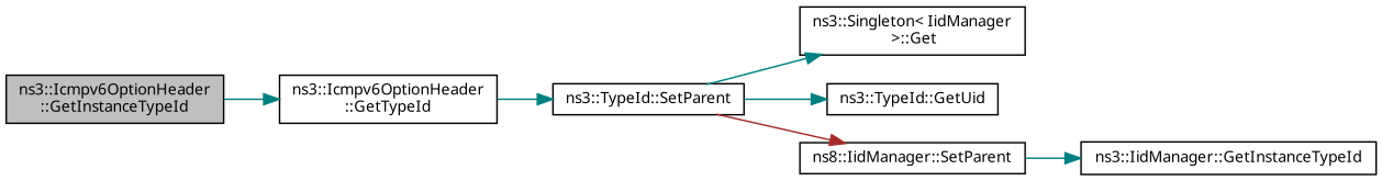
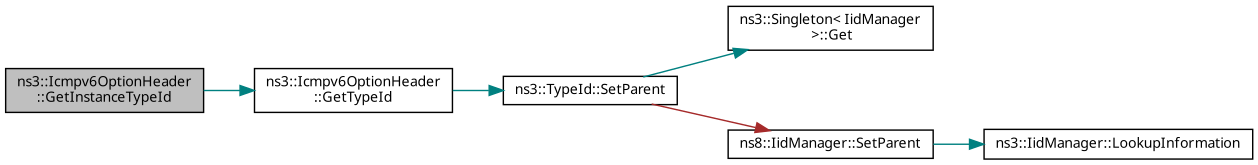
  digraph {
    fontname="Noto Sans"
    rankdir=LR
    node [color=black fillcolor=white fontname="Noto Sans" fontsize=10 shape=record style=filled]
    edge [color=teal fontname="Noto Sans" fontsize=10 labelfontname=Helvetica labelfontsize=10 style=solid]
    n1 [fillcolor=grey75 fontcolor=black height=0.2 label="ns3::Icmpv6OptionHeader\l::GetInstanceTypeId" width=0.4]
    n2 [height=0.2 label="ns3::Icmpv6OptionHeader\l::GetTypeId" width=0.4]
    n3 [height=0.2 label="ns3::TypeId::SetParent" width=0.4]
    n4 [height=0.2 label="ns3::Singleton\< IidManager\l \>::Get" width=0.4]
-   n5 [height=0.2 label="ns3::TypeId::GetUid" width=0.4]
    n6 [height=0.2 label="ns8::IidManager::SetParent" width=0.4]
-   n7 [height=0.2 label="ns3::IidManager::GetInstanceTypeId" width=0.4]
+   n7 [height=0.2 label="ns3::IidManager::LookupInformation" width=0.4]
    n1 -> n2
    n2 -> n3
    n3 -> n4
-   n3 -> n5
    n3 -> n6 [color=brown]
    n6 -> n7
  }
